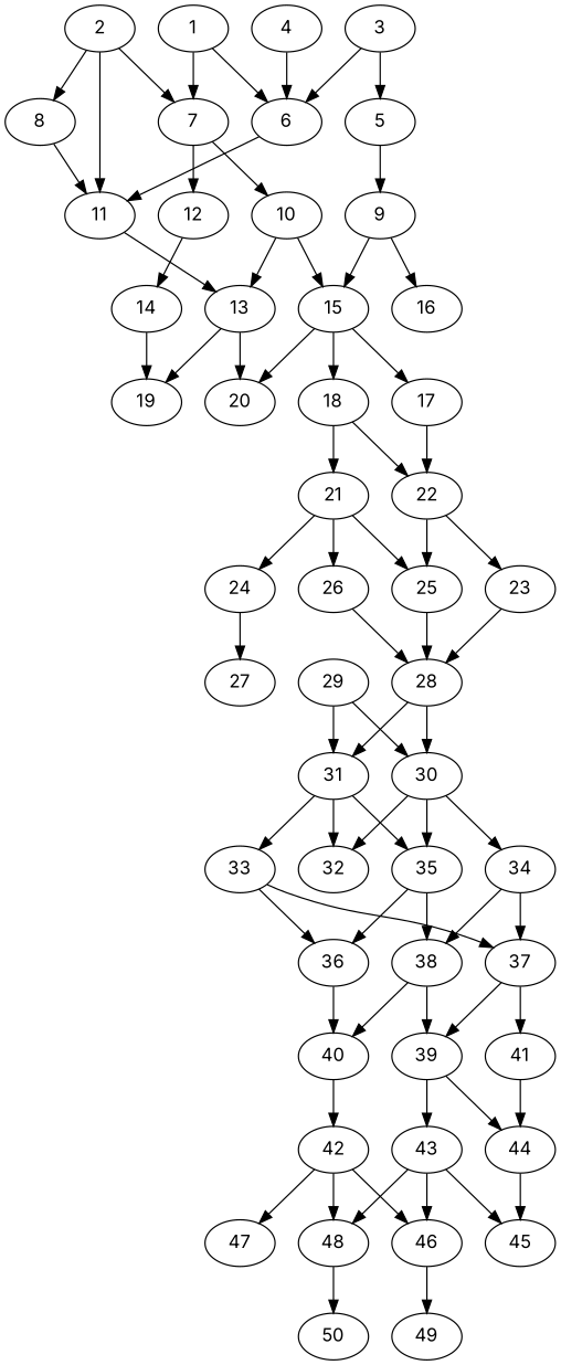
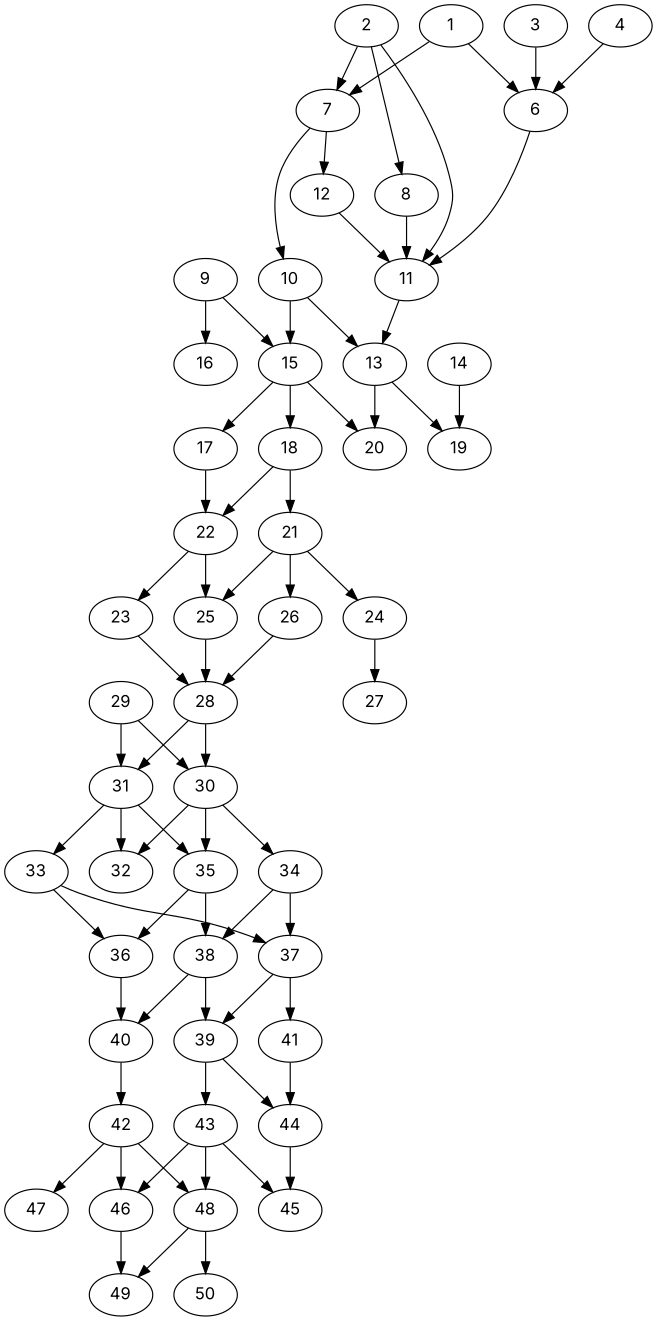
  digraph {
    fontname=Inter
    node [alpha=0.06 fontname=Inter]
    edge [fontname=Inter]
    1 [alpha=0.10 expect_size=12362752]
    6 [expect_size=44968960]
    7 [alpha=0.03 expect_size=37371904]
    11 [alpha=0.13 expect_size=44110848]
    10 [alpha=0.04 expect_size=14285824]
    12 [expect_size=21476352]
    13 [alpha=0.09 expect_size=37743616]
    15 [alpha=0.03 expect_size=51988480]
    14 [alpha=0.12 expect_size=23543808]
    2 [alpha=0.07 expect_size=9662464]
    8 [alpha=0.13 expect_size=9797632]
-   5 [expect_size=14966784]
    9 [alpha=0.05 expect_size=24187904]
    16 [alpha=0.14 expect_size=19357696]
    3 [alpha=0.14 expect_size=15870976]
    4 [alpha=0.12 expect_size=35922944]
    20 [expect_size=37575680]
    17 [alpha=0.01 expect_size=33743872]
    18 [expect_size=40678400]
    19 [alpha=0.09 expect_size=24911872]
    22 [alpha=0.08 expect_size=31105024]
    21 [expect_size=46609408]
    25 [alpha=0.17 expect_size=47749120]
    23 [alpha=0.14 expect_size=46066688]
    24 [alpha=0.14 expect_size=20391936]
    26 [alpha=0.18 expect_size=7563264]
    28 [alpha=0.07 expect_size=42702848]
    27 [alpha=0.11 expect_size=39728128]
    30 [alpha=0.19 expect_size=30722048]
    31 [alpha=0.03 expect_size=45224960]
    29 [alpha=0.11 expect_size=9059328]
    32 [alpha=0.14 expect_size=12504064]
    34 [alpha=0.12 expect_size=18020352]
    35 [alpha=0.04 expect_size=50380800]
    33 [alpha=0.19 expect_size=31349760]
    37 [alpha=0.13 expect_size=37958656]
    38 [alpha=0.19 expect_size=17846272]
    36 [alpha=0.03 expect_size=43785216]
    39 [alpha=0.13 expect_size=35187712]
    41 [alpha=0.05 expect_size=12186624]
    40 [alpha=0.00 expect_size=14558208]
    42 [alpha=0.01 expect_size=19755008]
    43 [alpha=0.15 expect_size=6312960]
    44 [alpha=0.14 expect_size=51546112]
    46 [alpha=0.11 expect_size=42204160]
    48 [alpha=0.14 expect_size=32372736]
    47 [alpha=0.04 expect_size=48490496]
    45 [alpha=0.12 expect_size=32199680]
    49 [alpha=0.05 expect_size=29288448]
    50 [expect_size=11719680]
    1 -> 6
    1 -> 7
    6 -> 11
    7 -> 10
    7 -> 12
    11 -> 13
    10 -> 13
    10 -> 15
-   12 -> 14
+   12 -> 11
    13 -> 20
    13 -> 19
    15 -> 20
    15 -> 17
    15 -> 18
    14 -> 19
    2 -> 7
    2 -> 11
    2 -> 8
    8 -> 11
-   5 -> 9
    9 -> 15
    9 -> 16
    3 -> 6
-   3 -> 5
    4 -> 6
    17 -> 22
    18 -> 22
    18 -> 21
    22 -> 25
    22 -> 23
    21 -> 25
    21 -> 24
    21 -> 26
    25 -> 28
    23 -> 28
    24 -> 27
    26 -> 28
    28 -> 30
    28 -> 31
    30 -> 32
    30 -> 34
    30 -> 35
    31 -> 32
    31 -> 35
    31 -> 33
    29 -> 30
    29 -> 31
    34 -> 37
    34 -> 38
    35 -> 38
    35 -> 36
    33 -> 37
    33 -> 36
    37 -> 39
    37 -> 41
    38 -> 39
    38 -> 40
    36 -> 40
    39 -> 43
    39 -> 44
    41 -> 44
    40 -> 42
    42 -> 46
    42 -> 48
    42 -> 47
    43 -> 46
    43 -> 48
    43 -> 45
    44 -> 45
    46 -> 49
+   48 -> 49
    48 -> 50
  }
